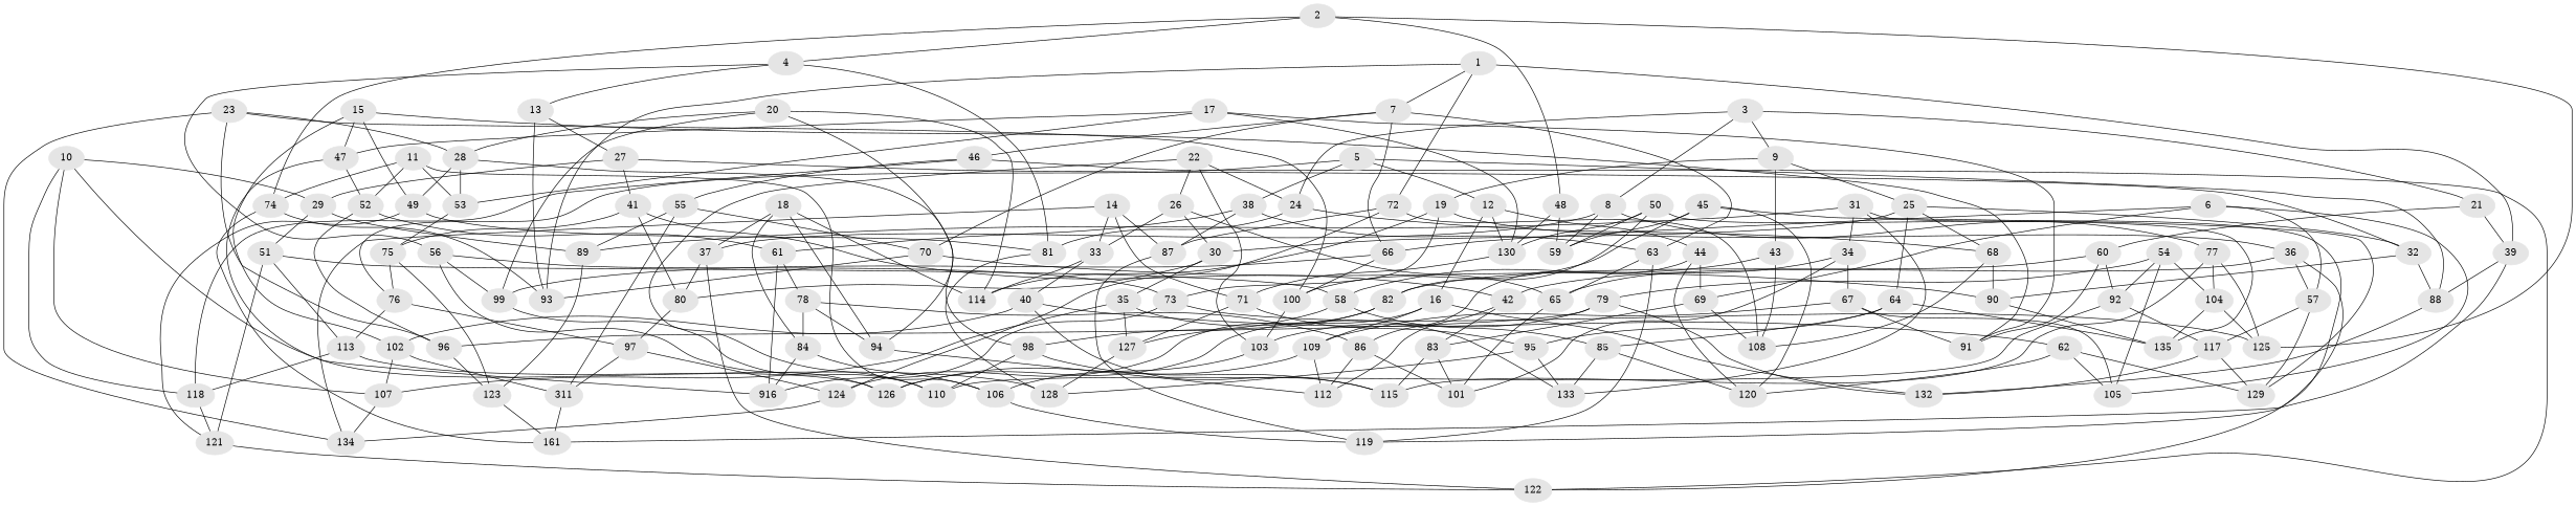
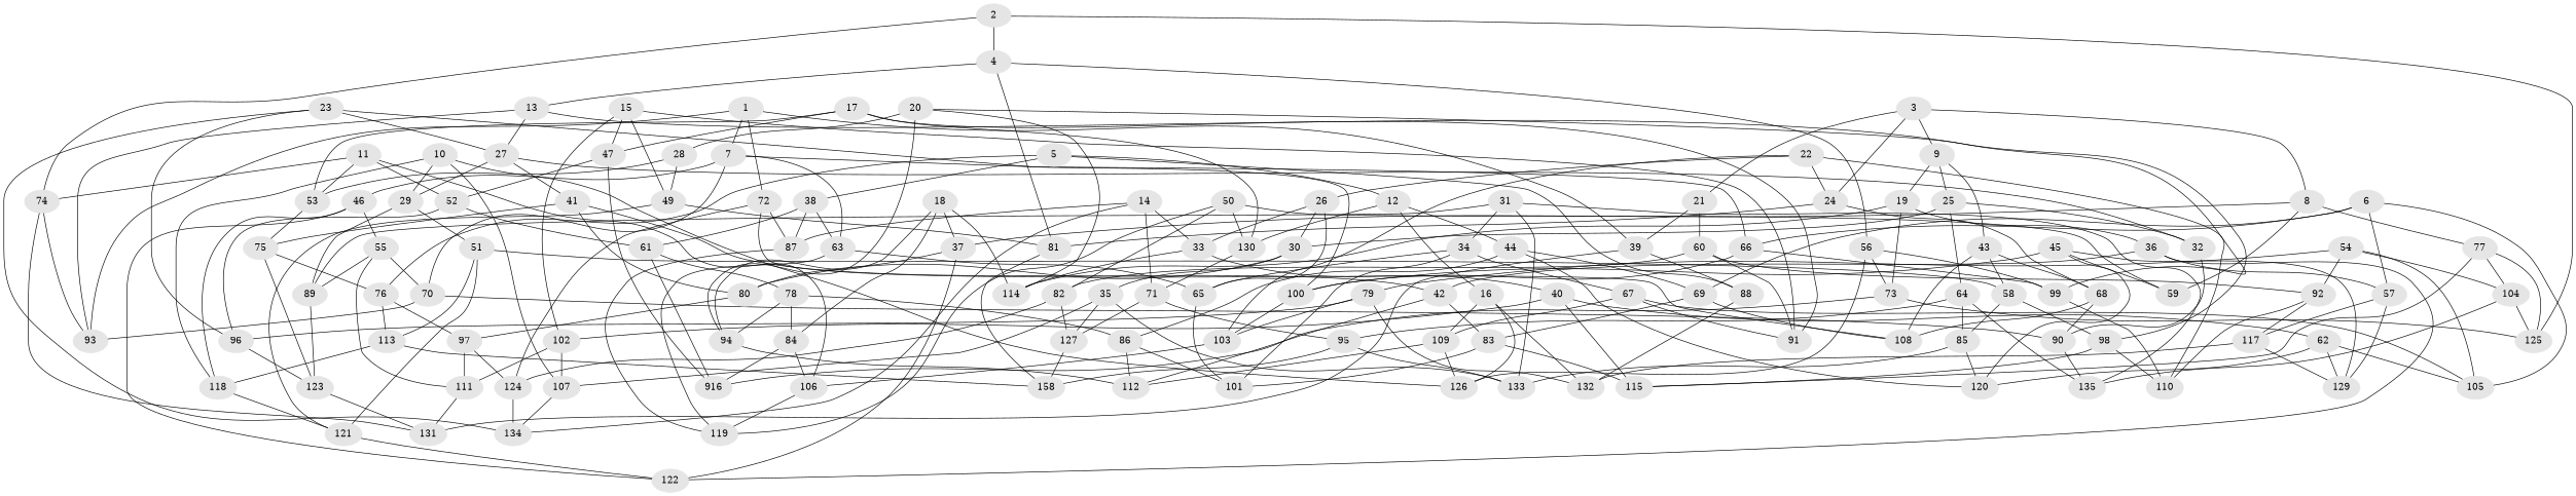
  graph {
    node [color=gray90 style=filled]
    1
    7
    39
    72
    93
    66
    46
    63
    70
    88
-   131 [label=161]
+   131
    87
    108
    124
    2
    4
-   48
    74
    125
    13
    56
    81
    59
    130
    3
    8
    9
    21
    24
    37
    77
    19
    25
    43
    60
    68
    27
    98
    126
    73
    99
-   128
+   128 [label=158]
    5
    12
    38
    76
    16
    44
    61
    113
    97
    132
    6
    57
    69
    105
    129
    117
    100
    83
    118
    122
    55
    65
    119
    80
    115
    104
    114
    36
    30
    32
    64
    58
    10
    29
    107
    51
    89
    134
    121
    11
    52
    53
    106
    96
    75
    109
    86
    120
    71
    41
    110
    14
    33
    40
    127
    95
    15
    47
    49
    91
    102
    n104 [label=916]
-   111 [label=311]
+   111
    112
    17
    18
    84
    94
    42
    20
    28
    82
    92
    90
    22
    26
    103
    23
    123
    35
    135
    85
    101
    133
    31
    34
    67
    62
    78
    45
    50
    54
    79
    1 -- 7
    1 -- 39
    1 -- 72
    1 -- 93
    7 -- 66
    7 -- 46
    7 -- 63
    7 -- 70
    39 -- 88
    39 -- 131
    72 -- 87
    72 -- 108
    72 -- 124
    66 -- 99
    66 -- 100
    46 -- 118
    46 -- 122
    46 -- 55
    63 -- 65
    63 -- 119
    70 -- 93
    70 -- 90
    88 -- 132
    87 -- 119
    124 -- 134
    2 -- 4
-   2 -- 48
    2 -- 74
    2 -- 125
    4 -- 13
    4 -- 56
    4 -- 81
-   48 -- 59
-   48 -- 130
    74 -- 93
    74 -- 131
    13 -- 93
    13 -- 27
-   28 -- 98
+   13 -- 98
    56 -- 126
    56 -- 73
    56 -- 99
    81 -- 128
    130 -- 71
    3 -- 8
    3 -- 9
    3 -- 21
    3 -- 24
    8 -- 59
    8 -- 37
    8 -- 77
    9 -- 19
    9 -- 25
    9 -- 43
    21 -- 39
    21 -- 60
    24 -- 81
    24 -- 68
    37 -- 122
    37 -- 80
    77 -- 125
    77 -- 115
    77 -- 104
    19 -- 73
    19 -- 114
    19 -- 36
    25 -- 30
    25 -- 32
    25 -- 64
    43 -- 108
-   25 -- 68
+   43 -- 68
    43 -- 58
    60 -- 91
    60 -- 82
    60 -- 92
    68 -- 108
    68 -- 90
    27 -- 32
    27 -- 29
    27 -- 41
    98 -- 115
    98 -- 110
    73 -- 125
    73 -- n104
    99 -- 110
    5 -- 88
    5 -- 12
    5 -- 38
    5 -- 76
    12 -- 130
    12 -- 16
    12 -- 44
    38 -- 63
    38 -- 87
    38 -- 61
    76 -- 113
    76 -- 97
    16 -- 126
    16 -- 132
    16 -- 109
    44 -- 69
    44 -- 86
    44 -- 120
    61 -- n104
    61 -- 78
    113 -- 128
    113 -- 118
    97 -- 124
    97 -- 111
    6 -- 66
    6 -- 57
    6 -- 69
    6 -- 105
    57 -- 129
    57 -- 117
    69 -- 108
    69 -- 83
    117 -- 132
    117 -- 129
    100 -- 103
    83 -- 115
    83 -- 101
    118 -- 121
    55 -- 70
    55 -- 89
    55 -- 111
    65 -- 101
    80 -- 97
    104 -- 125
    104 -- 135
    36 -- 57
    36 -- 122
    36 -- 42
    30 -- 80
    30 -- 35
-   32 -- 88
    32 -- 90
    64 -- 95
    64 -- 135
    64 -- 85
    58 -- 98
    58 -- 85
    10 -- 126
    10 -- 118
    10 -- 29
    10 -- 107
    29 -- 51
    29 -- 89
    107 -- 134
    51 -- 113
    51 -- 58
    51 -- 121
    89 -- 123
    121 -- 122
    11 -- 74
    11 -- 52
    11 -- 53
    11 -- 106
    52 -- 61
    52 -- 96
    53 -- 75
    106 -- 119
    96 -- 123
    75 -- 76
    75 -- 123
    109 -- 126
    109 -- 112
    86 -- 112
    86 -- 101
    71 -- 127
    71 -- 95
    41 -- 80
    41 -- 75
    41 -- 42
    14 -- 87
    14 -- 134
    14 -- 71
    14 -- 33
    33 -- 114
    33 -- 40
    40 -- 115
    40 -- 102
    40 -- 62
    127 -- 128
    95 -- 128
    95 -- 133
    15 -- 47
    15 -- 49
    15 -- 91
    15 -- 102
    47 -- 52
    47 -- n104
    49 -- 81
    49 -- 121
    102 -- 107
    102 -- 111
    111 -- 131
    17 -- 130
    17 -- 53
    17 -- 47
    17 -- 91
    18 -- 37
    18 -- 114
    18 -- 84
    18 -- 94
    84 -- 106
    84 -- n104
    94 -- 112
    42 -- 83
    42 -- 112
    20 -- 99
    20 -- 114
    20 -- 94
    20 -- 28
    28 -- 53
    28 -- 49
    82 -- 124
    82 -- 127
    92 -- 117
    92 -- 110
    90 -- 135
    22 -- 24
    22 -- 110
    22 -- 26
    22 -- 103
    26 -- 65
    26 -- 30
    26 -- 33
    103 -- 106
    23 -- 100
    23 -- 134
    23 -- 96
-   23 -- 28
+   23 -- 27
    123 -- 131
    35 -- 107
    35 -- 127
    35 -- 133
    85 -- 120
    85 -- 133
    31 -- 89
    31 -- 135
    31 -- 133
    31 -- 34
    34 -- 65
    34 -- 101
    34 -- 67
    67 -- 105
    67 -- 109
    67 -- 91
    62 -- 105
    62 -- 129
    62 -- 120
    78 -- 86
    78 -- 84
    78 -- 94
    45 -- 59
    45 -- 129
    45 -- 100
    45 -- 120
    50 -- 59
    50 -- 130
    50 -- 119
    50 -- 82
    54 -- 105
    54 -- 104
    54 -- 92
    54 -- 79
    79 -- 132
    79 -- 96
    79 -- 103
  }
